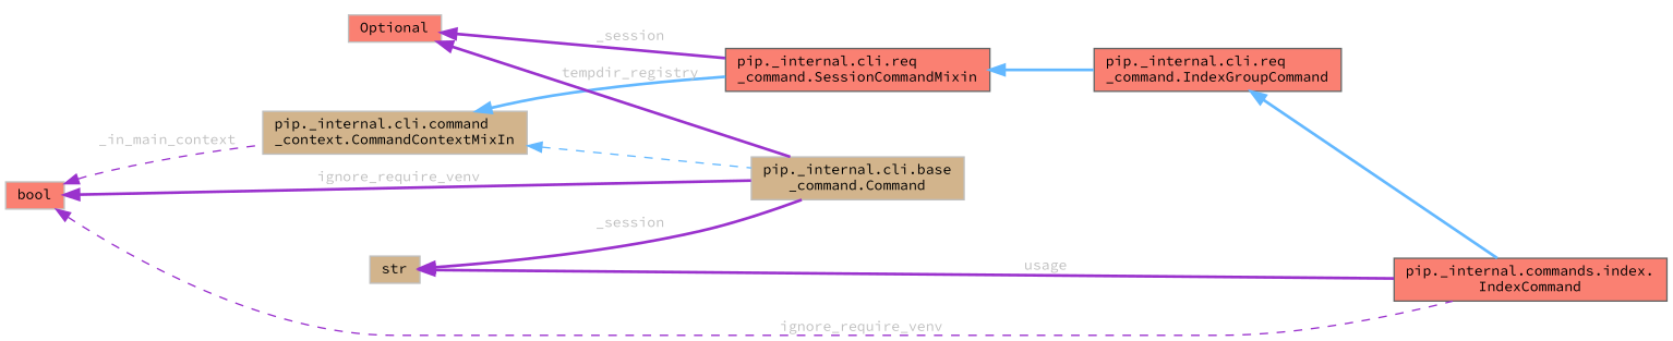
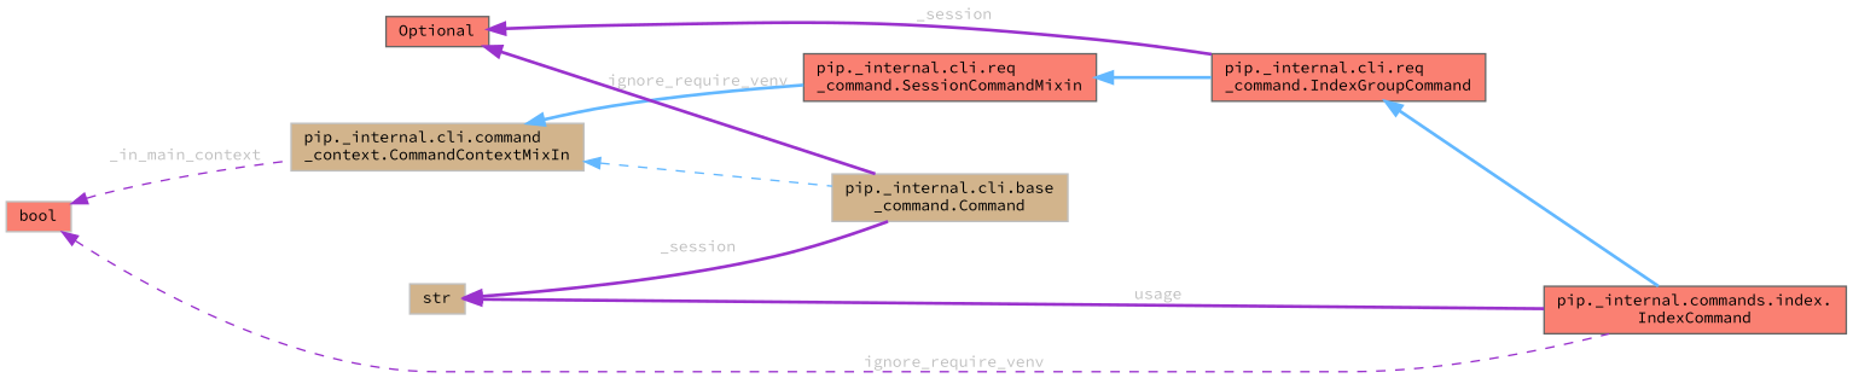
  digraph {
    fontname="Source Code Pro"
    rankdir=LR
    node [color=grey75 fillcolor=salmon fontname="Source Code Pro" fontsize=10 shape=box style=filled]
    edge [color=darkorchid3 dir=back fontname="Source Code Pro" fontsize=10 labelfontname=Helvetica labelfontsize=10 style=bold fontcolor=grey]
    n1 [color=gray40 fontcolor=black height=0.2 label="pip._internal.commands.index.\lIndexCommand" width=0.4]
    n2 [color=gray40 height=0.2 label="pip._internal.cli.req\l_command.IndexGroupCommand" width=0.4]
    n3 [fillcolor=tan height=0.2 label="pip._internal.cli.base\l_command.Command" width=0.4]
    n4 [fillcolor=tan height=0.2 label="pip._internal.cli.command\l_context.CommandContextMixIn" width=0.4]
    n5 [color=gray40 height=0.2 label="pip._internal.cli.req\l_command.SessionCommandMixin" width=0.4]
    n6 [height=0.2 label=bool width=0.4]
    n7 [fillcolor=tan height=0.2 label=str width=0.4]
-   n8 [height=0.2 label=Optional width=0.4]
+   n8 [color=gray40 height=0.2 label=Optional width=0.4]
    n2 -> n1 [color=steelblue1 fontcolor=""]
    n4 -> n3 [color=steelblue1 style=dashed fontcolor=""]
    n4 -> n5 [color=steelblue1 fontcolor=""]
    n5 -> n2 [color=steelblue1 fontcolor=""]
    n6 -> n1 [label=" ignore_require_venv" style=dashed]
-   n6 -> n3 [label=" ignore_require_venv"]
    n6 -> n4 [label=" _in_main_context" style=dashed]
    n7 -> n1 [label=" usage"]
    n7 -> n3 [label=" _session"]
-   n8 -> n3 [label=" tempdir_registry"]
-   n8 -> n5 [label=" _session"]
+   n8 -> n3 [label=" ignore_require_venv"]
+   n8 -> n2 [label=" _session"]
  }
